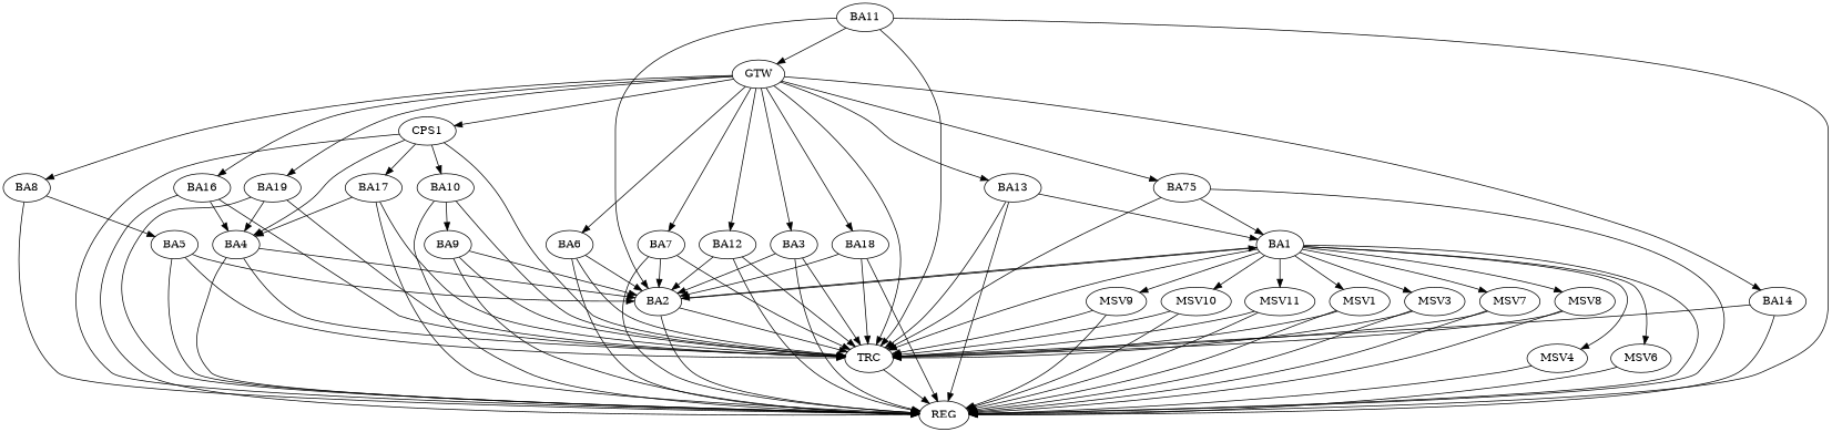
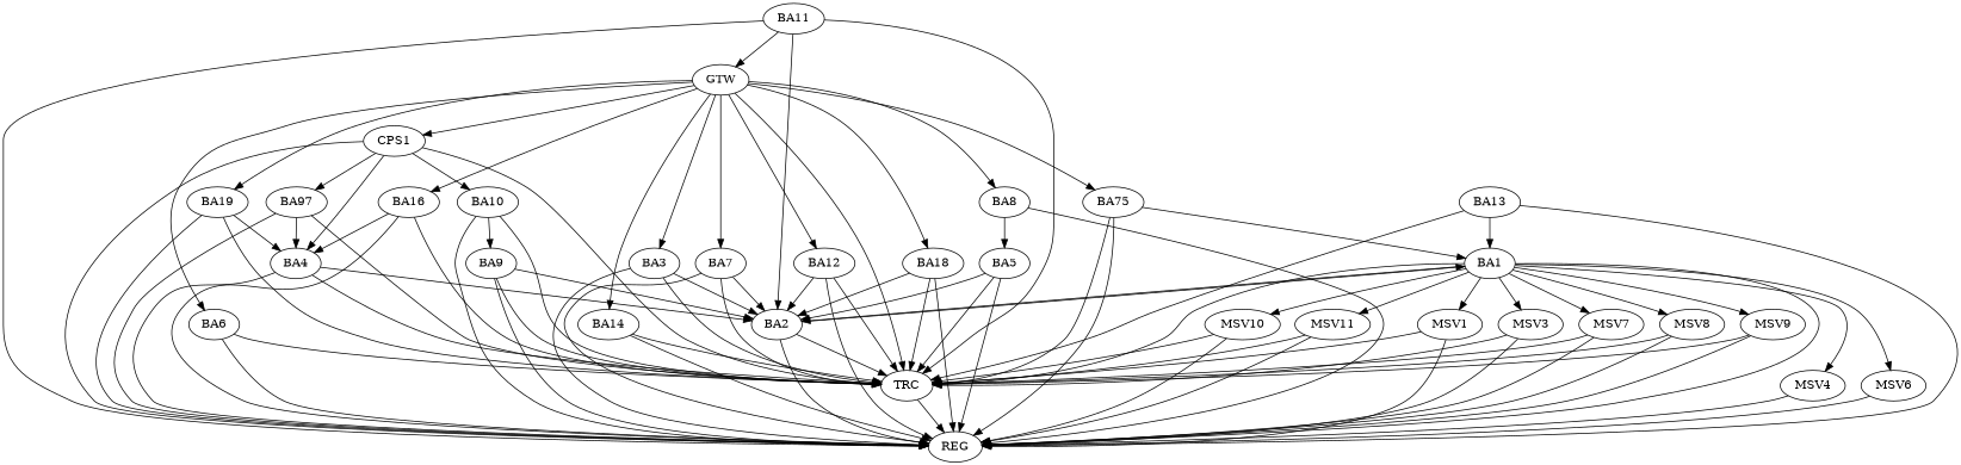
  strict digraph {
    n1 [label=BA1]
    n2 [label=BA2]
    n3 [label=REG]
    n4 [label=TRC]
    n5 [label=MSV1]
    n6 [label=MSV3]
    n7 [label=MSV4]
    n8 [label=MSV6]
    n9 [label=MSV7]
    n10 [label=MSV8]
    n11 [label=MSV9]
    n12 [label=MSV10]
    n13 [label=MSV11]
    n14 [label=BA3]
    n15 [label=BA4]
    n16 [label=BA5]
    n17 [label=BA6]
    n18 [label=BA7]
    n19 [label=BA8]
    n20 [label=BA9]
    n21 [label=BA10]
    n22 [label=BA11]
    n23 [label=GTW]
    n24 [label=BA12]
    n25 [label=BA13]
    n26 [label=BA14]
    n27 [label=BA75]
    n28 [label=BA16]
-   n29 [label=BA17]
+   n29 [label=BA97]
    n30 [label=BA18]
    n31 [label=BA19]
    n32 [label=CPS1]
    n1 -> n2
    n1 -> n3
    n1 -> n4
    n1 -> n5
    n1 -> n6
    n1 -> n7
    n1 -> n8
    n1 -> n9
    n1 -> n10
    n1 -> n11
    n1 -> n12
    n1 -> n13
    n2 -> n1
    n2 -> n3
    n2 -> n4
    n4 -> n3
    n5 -> n3
    n5 -> n4
    n6 -> n3
    n6 -> n4
    n7 -> n3
    n8 -> n3
    n9 -> n3
    n9 -> n4
    n10 -> n3
    n10 -> n4
    n11 -> n3
    n11 -> n4
    n12 -> n3
    n12 -> n4
    n13 -> n3
    n13 -> n4
    n14 -> n2
    n14 -> n3
    n14 -> n4
    n15 -> n2
    n15 -> n3
    n15 -> n4
    n16 -> n2
    n16 -> n3
    n16 -> n4
-   n17 -> n2
    n17 -> n3
    n17 -> n4
    n18 -> n2
    n18 -> n3
    n18 -> n4
    n19 -> n3
    n19 -> n16
    n20 -> n2
    n20 -> n3
    n20 -> n4
    n21 -> n3
    n21 -> n4
    n21 -> n20
    n22 -> n2
    n22 -> n3
    n22 -> n4
    n22 -> n23
    n23 -> n4
    n23 -> n14
    n23 -> n17
    n23 -> n18
    n23 -> n19
    n23 -> n24
-   n23 -> n25
    n23 -> n26
    n23 -> n27
    n23 -> n28
    n23 -> n30
    n23 -> n31
    n23 -> n32
    n24 -> n2
    n24 -> n3
    n24 -> n4
    n25 -> n1
    n25 -> n3
    n25 -> n4
    n26 -> n3
    n26 -> n4
    n27 -> n1
    n27 -> n3
    n27 -> n4
    n28 -> n3
    n28 -> n4
    n28 -> n15
    n29 -> n3
    n29 -> n4
    n29 -> n15
    n30 -> n2
    n30 -> n3
    n30 -> n4
    n31 -> n3
    n31 -> n4
    n31 -> n15
    n32 -> n3
    n32 -> n4
    n32 -> n15
    n32 -> n21
    n32 -> n29
  }
